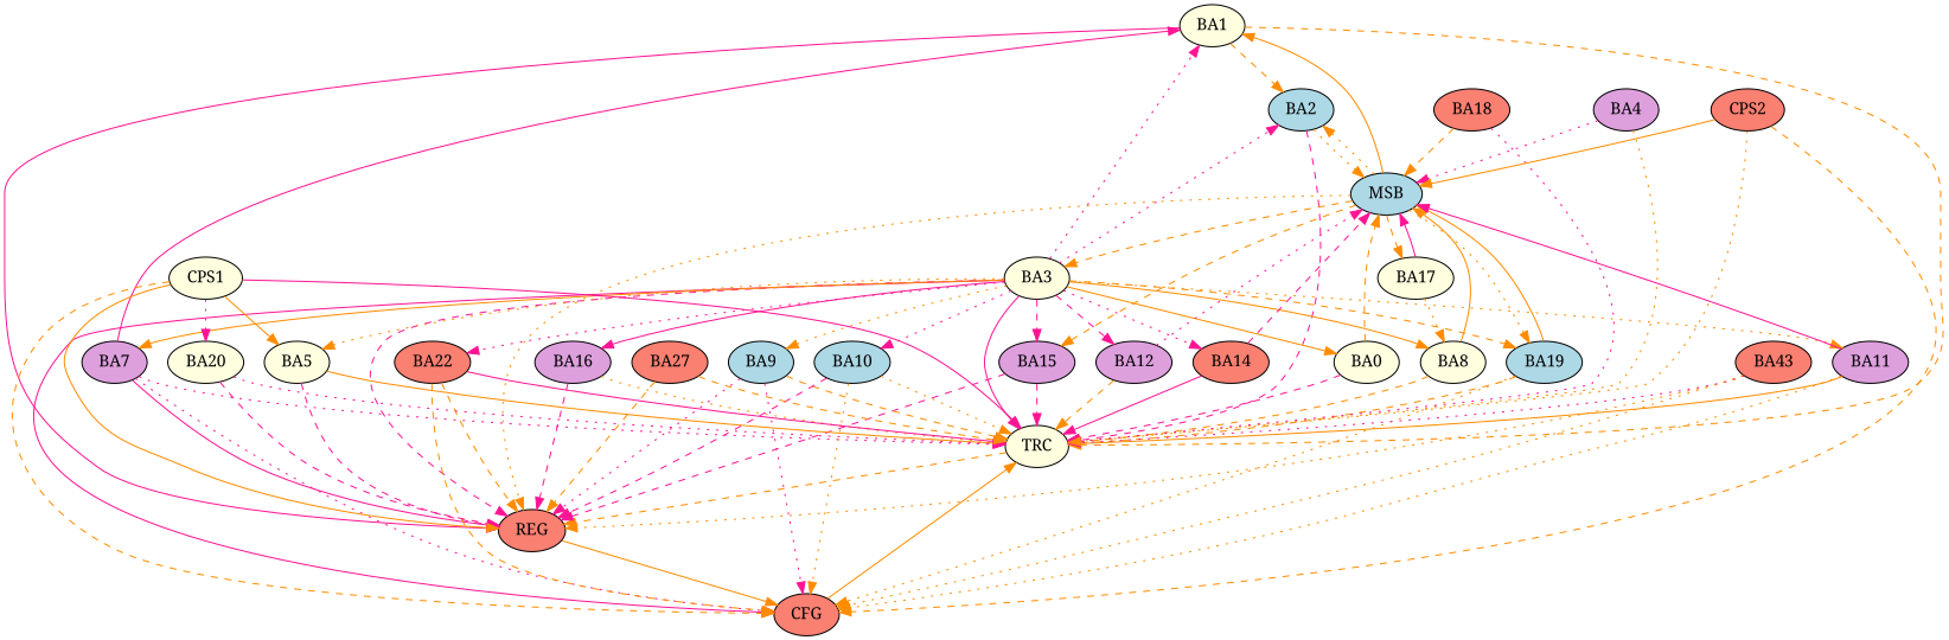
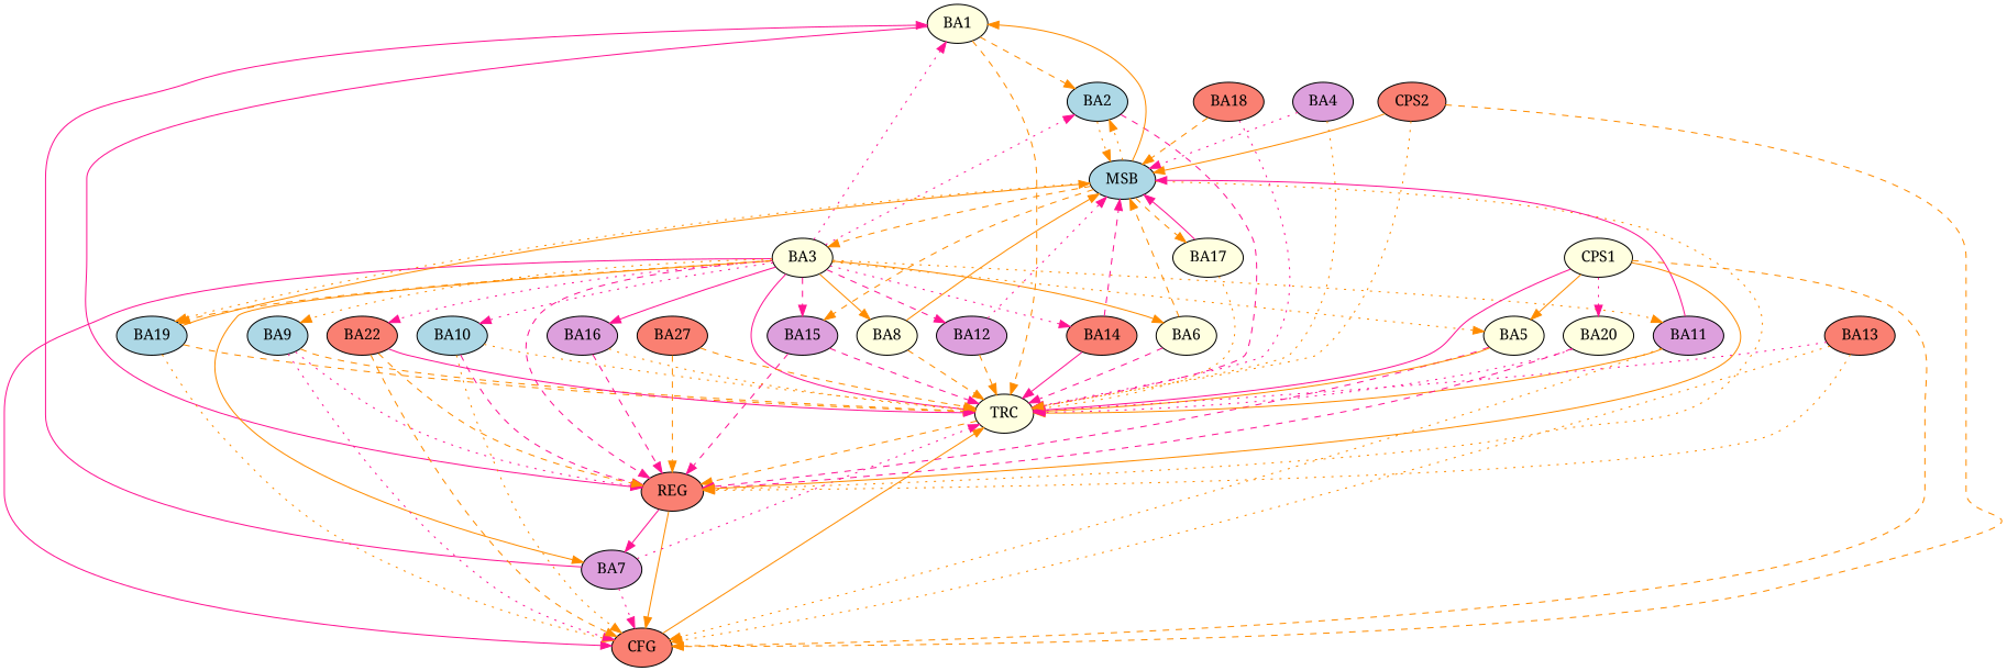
  strict digraph {
    fontname="Noto Serif"
    node [fillcolor=lightyellow fontname="Noto Serif" style=filled]
    edge [color=darkorange fontname="Noto Serif" style=dotted]
    n1 [label=BA1]
    n2 [fillcolor=lightblue label=BA2]
    n3 [fillcolor=salmon label=REG]
    n4 [label=TRC]
    n5 [fillcolor=lightblue label=MSB]
    n6 [fillcolor=salmon label=CFG]
    n7 [label=BA3]
    n8 [fillcolor=plum label=BA15]
    n9 [fillcolor=lightblue label=BA19]
    n10 [label=BA17]
    n11 [label=BA5]
-   n12 [label=BA0]
+   n12 [label=BA6]
    n13 [fillcolor=plum label=BA7]
    n14 [label=BA8]
    n15 [fillcolor=lightblue label=BA9]
    n16 [fillcolor=lightblue label=BA10]
    n17 [fillcolor=plum label=BA11]
    n18 [fillcolor=plum label=BA12]
    n19 [fillcolor=salmon label=BA14]
    n20 [fillcolor=plum label=BA16]
    n21 [fillcolor=salmon label=BA22]
    n22 [fillcolor=plum label=BA4]
-   n23 [fillcolor=salmon label=BA43]
+   n23 [fillcolor=salmon label=BA13]
    n24 [fillcolor=salmon label=BA18]
    n25 [label=BA20]
    n26 [fillcolor=salmon label=BA27]
    n27 [label=CPS1]
    n28 [fillcolor=salmon label=CPS2]
    n1 -> n2 [style=dashed]
    n1 -> n3 [color=deeppink style=solid]
    n1 -> n4 [style=dashed]
    n2 -> n4 [color=deeppink style=dashed]
    n2 -> n5
    n3 -> n6 [style=solid]
    n4 -> n3 [style=dashed]
    n5 -> n1 [style=solid]
    n5 -> n2
    n5 -> n3
    n5 -> n7 [style=dashed]
    n5 -> n8 [style=dashed]
    n5 -> n9
    n5 -> n10 [style=dashed]
    n6 -> n4 [style=solid]
    n7 -> n1 [color=deeppink]
    n7 -> n2 [color=deeppink]
    n7 -> n3 [color=deeppink style=dashed]
    n7 -> n4 [color=deeppink style=solid]
    n7 -> n6 [color=deeppink style=solid]
    n7 -> n8 [color=deeppink style=dashed]
    n7 -> n9 [style=dashed]
    n7 -> n11
    n7 -> n12 [style=solid]
    n7 -> n13 [style=solid]
    n7 -> n14 [style=solid]
    n7 -> n15
    n7 -> n16 [color=deeppink]
    n7 -> n17
    n7 -> n18 [color=deeppink style=dashed]
    n7 -> n19 [color=deeppink]
    n7 -> n20 [color=deeppink style=solid]
    n7 -> n21 [color=deeppink]
    n8 -> n3 [color=deeppink style=dashed]
    n8 -> n4 [color=deeppink style=dashed]
    n9 -> n4 [style=dashed]
    n9 -> n5 [style=solid]
    n9 -> n6
-   n10 -> n14
+   n10 -> n4
    n10 -> n5 [color=deeppink style=solid]
    n11 -> n3 [color=deeppink style=dashed]
    n11 -> n4 [style=solid]
    n12 -> n4 [color=deeppink style=dashed]
    n12 -> n5 [style=dashed]
    n13 -> n1 [color=deeppink style=solid]
-   n13 -> n3 [color=deeppink style=solid]
+   n3 -> n13 [color=deeppink style=solid]
    n13 -> n4 [color=deeppink]
    n13 -> n6 [color=deeppink]
    n14 -> n4 [style=dashed]
    n14 -> n5 [style=solid]
    n15 -> n3 [color=deeppink]
    n15 -> n4 [style=dashed]
    n15 -> n6 [color=deeppink]
    n16 -> n3 [color=deeppink style=dashed]
    n16 -> n4
    n16 -> n6
    n17 -> n4 [style=solid]
    n17 -> n5 [color=deeppink style=solid]
    n17 -> n6
    n18 -> n4 [style=dashed]
    n18 -> n5 [color=deeppink]
    n19 -> n4 [color=deeppink style=solid]
    n19 -> n5 [color=deeppink style=dashed]
    n20 -> n3 [color=deeppink style=dashed]
    n20 -> n4
    n21 -> n3 [style=dashed]
    n21 -> n4 [color=deeppink style=solid]
    n21 -> n6 [style=dashed]
    n22 -> n4
    n22 -> n5 [color=deeppink]
    n23 -> n3
    n23 -> n4 [color=deeppink]
    n23 -> n6
    n24 -> n4 [color=deeppink]
    n24 -> n5 [style=dashed]
    n25 -> n3 [color=deeppink style=dashed]
    n25 -> n4 [color=deeppink]
    n26 -> n3 [style=dashed]
    n26 -> n4 [style=dashed]
    n27 -> n3 [style=solid]
    n27 -> n4 [color=deeppink style=solid]
    n27 -> n6 [style=dashed]
    n27 -> n11 [style=solid]
    n27 -> n25 [color=deeppink]
    n28 -> n4
    n28 -> n5 [style=solid]
    n28 -> n6 [style=dashed]
  }
